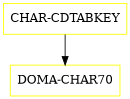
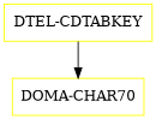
  digraph {
    node [color=yellow shape=box]
-   "DTEL-CDTABKEY" [label="CHAR-CDTABKEY"]
+   "DTEL-CDTABKEY"
    "DOMA-CHAR70"
    "DTEL-CDTABKEY" -> "DOMA-CHAR70"
  }
